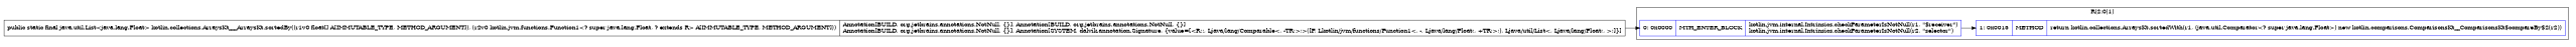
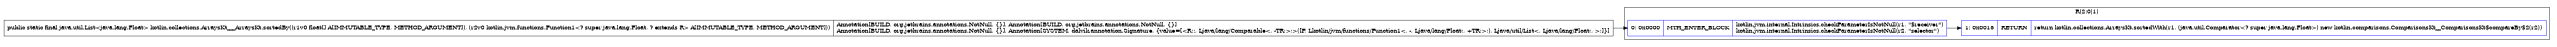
  digraph {
    rankdir=LR
    node [color=blue shape=record]
    n1 [label="{0\:\ 0x0000|MTH_ENTER_BLOCK\l|kotlin.jvm.internal.Intrinsics.checkParameterIsNotNull(r1, \"$receiver\")\lkotlin.jvm.internal.Intrinsics.checkParameterIsNotNull(r2, \"selector\")\l}"]
-   n2 [label="{1\:\ 0x0015|METHOD\l|return kotlin.collections.ArraysKt.sortedWith(r1, (java.util.Comparator\<? super java.lang.Float\>) new kotlin.comparisons.ComparisonsKt__ComparisonsKt$compareBy$2(r2))\l}"]
+   n2 [label="{1\:\ 0x0015|RETURN\l|return kotlin.collections.ArraysKt.sortedWith(r1, (java.util.Comparator\<? super java.lang.Float\>) new kotlin.comparisons.ComparisonsKt__ComparisonsKt$compareBy$2(r2))\l}"]
    n3 [label="{public static final java.util.List\<java.lang.Float\> kotlin.collections.ArraysKt___ArraysKt.sortedBy((r1v0 float[] A[IMMUTABLE_TYPE, METHOD_ARGUMENT]), (r2v0 kotlin.jvm.functions.Function1\<? super java.lang.Float, ? extends R\> A[IMMUTABLE_TYPE, METHOD_ARGUMENT]))  | Annotation[BUILD, org.jetbrains.annotations.NotNull, \{\}], Annotation[BUILD, org.jetbrains.annotations.NotNull, \{\}]\lAnnotation[BUILD, org.jetbrains.annotations.NotNull, \{\}], Annotation[SYSTEM, dalvik.annotation.Signature, \{value=[\<R::, Ljava\/lang\/Comparable\<, \-TR;\>;\>([F, Lkotlin\/jvm\/functions\/Function1\<, \-, Ljava\/lang\/Float;, +TR;\>;), Ljava\/util\/List\<, Ljava\/lang\/Float;, \>;]\}]\l}" color=""]
    subgraph cluster_1 {
      label="R(2:0|1)"
      n1
      n2
    }
    n1 -> n2
    n3 -> n1
  }
